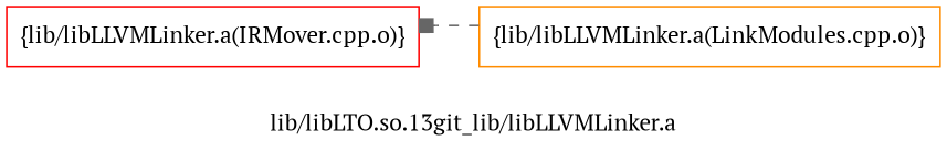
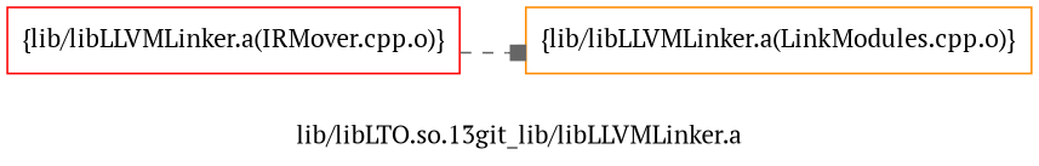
  digraph {
    label="lib/libLTO.so.13git_lib/libLLVMLinker.a"
    rankdir=LR
    fontname="PT Serif"
    node [group=0 shape=box fontname="PT Serif"]
    n1 [label="{lib/libLLVMLinker.a(IRMover.cpp.o)}" color=red]
    n2 [label="{lib/libLLVMLinker.a(LinkModules.cpp.o)}" color=darkorange]
-   n2 -> n1 [color=gray40 style=dashed arrowhead=box fontname="PT Serif"]
+   n1 -> n2 [color=gray40 style=dashed arrowhead=box fontname="PT Serif"]
  }
